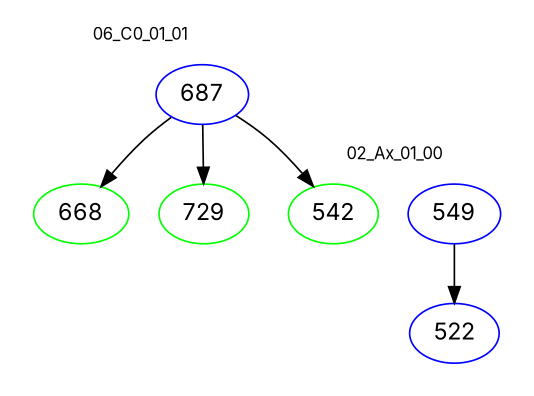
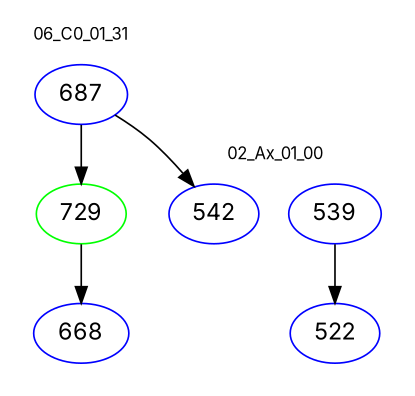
  digraph {
    fontname=Inter
    node [color=blue fontname=Inter]
    edge [color=black fontname=Inter]
-   n1 [label=549]
+   n1 [label=539]
    n2 [label=522]
-   n3 [color=green label=542]
+   n3 [label=542]
    n4 [label=687]
-   n5 [color=green label=668]
+   n5 [label=668]
    n6 [color=green label=729]
    subgraph cluster_1 {
      color=white
      fontsize=10
      label="02_Ax_01_00"
      n1
      n2
      n3
    }
    subgraph cluster_2 {
      color=white
      fontsize=10
-     label="06_C0_01_01"
+     label="06_C0_01_31"
      n4
      n5
      n6
    }
    n1 -> n2
    n4 -> n3
-   n4 -> n5
+   n6 -> n5
    n4 -> n6
  }
